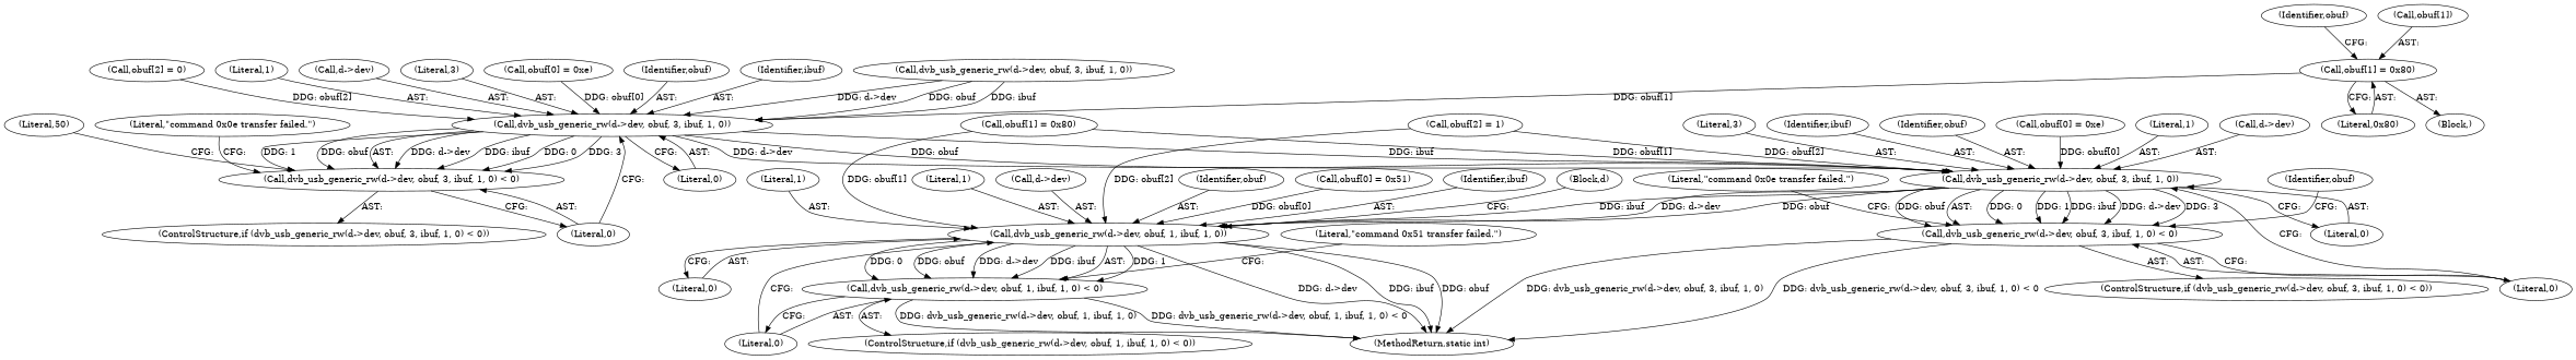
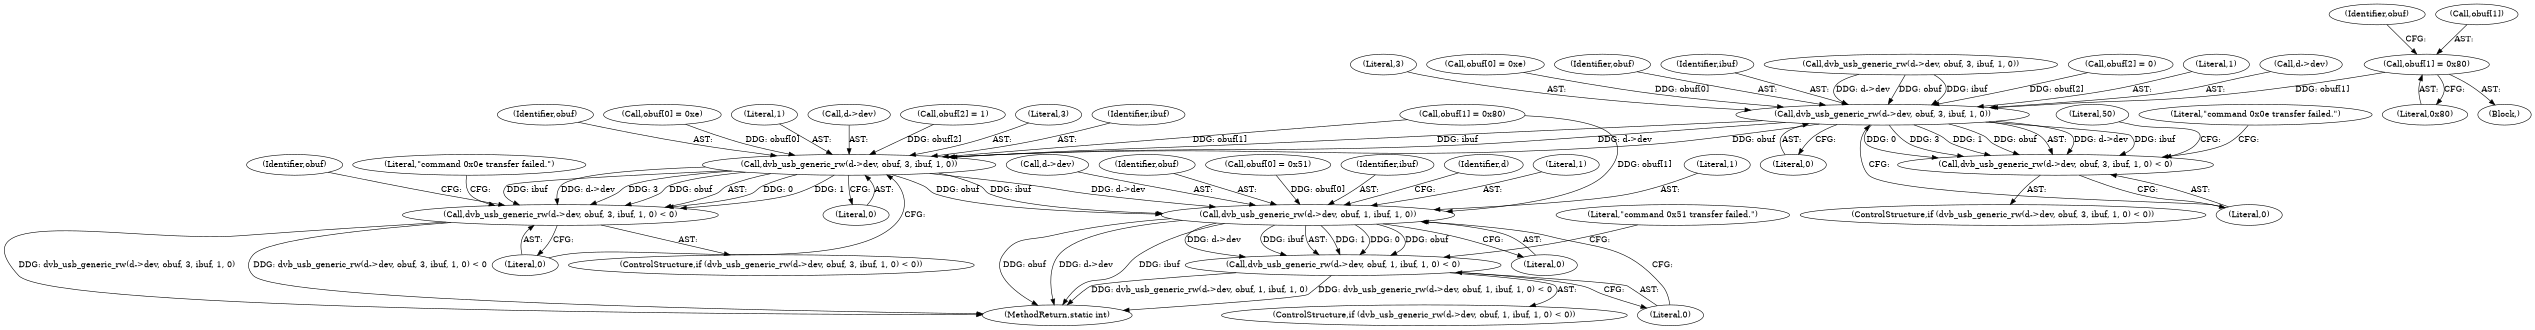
  digraph {
    n1 [label="(Call,obuf[1] = 0x80)"]
    n2 [label="(Call,dvb_usb_generic_rw(d->dev, obuf, 3, ibuf, 1, 0))"]
    n3 [label="(Literal,0x80)"]
    n4 [label="(Block,)"]
    n5 [label="(Call,dvb_usb_generic_rw(d->dev, obuf, 3, ibuf, 1, 0) < 0)"]
    n6 [label="(Call,dvb_usb_generic_rw(d->dev, obuf, 3, ibuf, 1, 0))"]
    n7 [label="(Literal,0)"]
    n8 [label="(ControlStructure,if (dvb_usb_generic_rw(d->dev, obuf, 3, ibuf, 1, 0) < 0))"]
    n9 [label="(Literal,0)"]
    n10 [label="(Call,dvb_usb_generic_rw(d->dev, obuf, 3, ibuf, 1, 0) < 0)"]
    n11 [label="(Call,dvb_usb_generic_rw(d->dev, obuf, 1, ibuf, 1, 0))"]
    n12 [label="(Literal,0)"]
    n13 [label="(ControlStructure,if (dvb_usb_generic_rw(d->dev, obuf, 3, ibuf, 1, 0) < 0))"]
    n14 [label="(MethodReturn,static int)"]
    n15 [label="(Literal,0)"]
    n16 [label="(Call,dvb_usb_generic_rw(d->dev, obuf, 1, ibuf, 1, 0) < 0)"]
    n17 [label="(Literal,0)"]
    n18 [label="(ControlStructure,if (dvb_usb_generic_rw(d->dev, obuf, 1, ibuf, 1, 0) < 0))"]
    n19 [label="(Literal,0)"]
    n20 [label="(Literal,50)"]
    n21 [label="(Call,obuf[1] = 0x80)"]
    n22 [label="(Identifier,ibuf)"]
    n23 [label="(Literal,1)"]
    n24 [label="(Call,d->dev)"]
    n25 [label="(Identifier,obuf)"]
    n26 [label="(Call,obuf[0] = 0x51)"]
    n27 [label="(Literal,\"command 0x0e transfer failed.\")"]
    n28 [label="(Literal,3)"]
    n29 [label="(Identifier,ibuf)"]
    n30 [label="(Identifier,ibuf)"]
    n31 [label="(Identifier,obuf)"]
    n32 [label="(Call,dvb_usb_generic_rw(d->dev, obuf, 3, ibuf, 1, 0))"]
    n33 [label="(Identifier,obuf)"]
    n34 [label="(Identifier,obuf)"]
    n35 [label="(Literal,\"command 0x51 transfer failed.\")"]
    n36 [label="(Literal,\"command 0x0e transfer failed.\")"]
    n37 [label="(Call,obuf[0] = 0xe)"]
    n38 [label="(Literal,1)"]
    n39 [label="(Call,obuf[2] = 0)"]
-   n40 [label="(Block,d)"]
+   n40 [label="(Identifier,d)"]
    n41 [label="(Call,d->dev)"]
    n42 [label="(Literal,1)"]
    n43 [label="(Literal,1)"]
    n44 [label="(Call,d->dev)"]
    n45 [label="(Literal,3)"]
    n46 [label="(Call,obuf[0] = 0xe)"]
    n47 [label="(Identifier,obuf)"]
    n48 [label="(Call,obuf[1])"]
    n49 [label="(Call,obuf[2] = 1)"]
    n1 -> n2 [label="DDG: obuf[1]"]
    n1 -> n3 [label="CFG: "]
    n1 -> n4 [label="AST: "]
    n2 -> n5 [label="AST: "]
    n2 -> n5 [label="DDG: d->dev"]
    n2 -> n5 [label="DDG: ibuf"]
    n2 -> n5 [label="DDG: 0"]
    n2 -> n5 [label="DDG: 3"]
    n2 -> n5 [label="DDG: 1"]
    n2 -> n5 [label="DDG: obuf"]
    n2 -> n6 [label="DDG: d->dev"]
    n2 -> n6 [label="DDG: obuf"]
    n2 -> n6 [label="DDG: ibuf"]
    n2 -> n7 [label="CFG: "]
    n3 -> n1 [label="AST: "]
    n5 -> n8 [label="AST: "]
    n5 -> n9 [label="CFG: "]
    n6 -> n10 [label="AST: "]
    n6 -> n10 [label="DDG: 0"]
    n6 -> n10 [label="DDG: 1"]
    n6 -> n10 [label="DDG: ibuf"]
    n6 -> n10 [label="DDG: d->dev"]
    n6 -> n10 [label="DDG: 3"]
    n6 -> n10 [label="DDG: obuf"]
    n6 -> n11 [label="DDG: d->dev"]
    n6 -> n11 [label="DDG: obuf"]
    n6 -> n11 [label="DDG: ibuf"]
    n6 -> n12 [label="CFG: "]
    n7 -> n2 [label="AST: "]
    n9 -> n2 [label="CFG: "]
    n9 -> n5 [label="AST: "]
    n10 -> n13 [label="AST: "]
    n10 -> n14 [label="DDG: dvb_usb_generic_rw(d->dev, obuf, 3, ibuf, 1, 0)"]
    n10 -> n14 [label="DDG: dvb_usb_generic_rw(d->dev, obuf, 3, ibuf, 1, 0) < 0"]
    n10 -> n15 [label="CFG: "]
    n11 -> n14 [label="DDG: ibuf"]
    n11 -> n14 [label="DDG: obuf"]
    n11 -> n14 [label="DDG: d->dev"]
    n11 -> n16 [label="AST: "]
    n11 -> n16 [label="DDG: 1"]
    n11 -> n16 [label="DDG: 0"]
    n11 -> n16 [label="DDG: obuf"]
    n11 -> n16 [label="DDG: d->dev"]
    n11 -> n16 [label="DDG: ibuf"]
    n11 -> n17 [label="CFG: "]
    n12 -> n6 [label="AST: "]
    n15 -> n6 [label="CFG: "]
    n15 -> n10 [label="AST: "]
    n16 -> n14 [label="DDG: dvb_usb_generic_rw(d->dev, obuf, 1, ibuf, 1, 0)"]
    n16 -> n14 [label="DDG: dvb_usb_generic_rw(d->dev, obuf, 1, ibuf, 1, 0) < 0"]
    n16 -> n18 [label="AST: "]
    n16 -> n19 [label="CFG: "]
    n17 -> n11 [label="AST: "]
    n19 -> n11 [label="CFG: "]
    n19 -> n16 [label="AST: "]
    n20 -> n5 [label="CFG: "]
    n21 -> n6 [label="DDG: obuf[1]"]
    n21 -> n11 [label="DDG: obuf[1]"]
    n22 -> n2 [label="AST: "]
    n23 -> n11 [label="AST: "]
    n24 -> n11 [label="AST: "]
    n25 -> n11 [label="AST: "]
    n26 -> n11 [label="DDG: obuf[0]"]
    n27 -> n5 [label="CFG: "]
    n28 -> n6 [label="AST: "]
    n29 -> n6 [label="AST: "]
    n30 -> n11 [label="AST: "]
    n31 -> n6 [label="AST: "]
    n32 -> n2 [label="DDG: d->dev"]
    n32 -> n2 [label="DDG: obuf"]
    n32 -> n2 [label="DDG: ibuf"]
    n33 -> n1 [label="CFG: "]
    n34 -> n10 [label="CFG: "]
    n35 -> n16 [label="CFG: "]
    n36 -> n10 [label="CFG: "]
    n37 -> n6 [label="DDG: obuf[0]"]
    n38 -> n6 [label="AST: "]
    n39 -> n2 [label="DDG: obuf[2]"]
    n40 -> n11 [label="CFG: "]
    n41 -> n6 [label="AST: "]
    n42 -> n11 [label="AST: "]
    n43 -> n2 [label="AST: "]
    n44 -> n2 [label="AST: "]
    n45 -> n2 [label="AST: "]
    n46 -> n2 [label="DDG: obuf[0]"]
    n47 -> n2 [label="AST: "]
    n48 -> n1 [label="AST: "]
    n49 -> n6 [label="DDG: obuf[2]"]
-   n49 -> n11 [label="DDG: obuf[2]"]
  }
